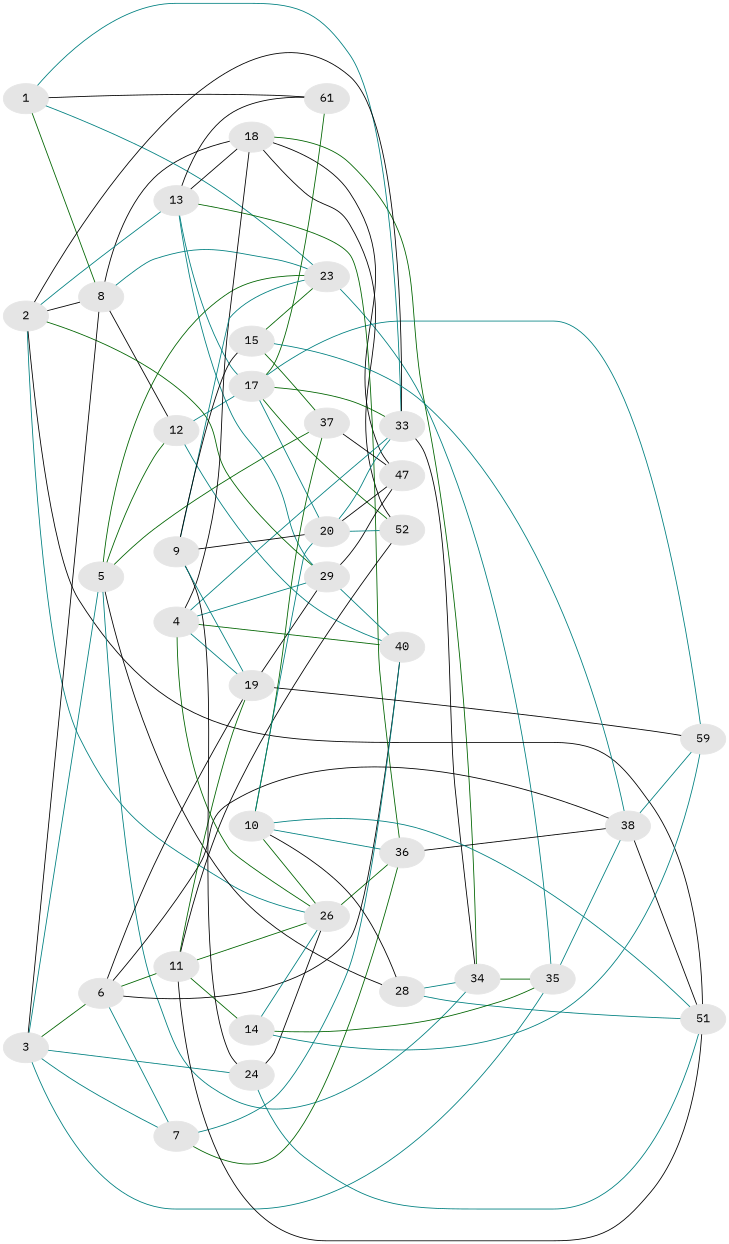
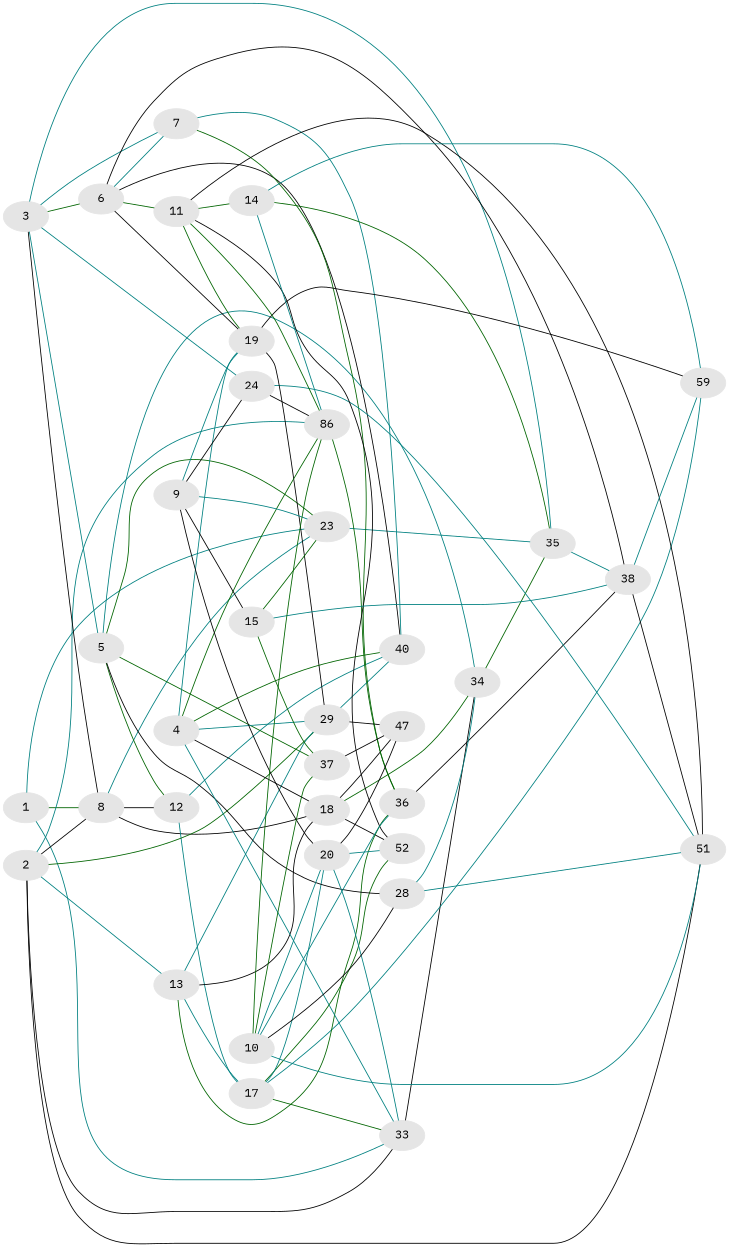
  graph {
    fontname="IBM Plex Mono"
    rankdir=LR
    node [color=gray90 fontname="IBM Plex Mono" style=filled]
    edge [color=teal fontname="IBM Plex Mono"]
    8 [super="+39"]
    23 [super="+45"]
    18 [super="+58"]
    12
    1
    33 [super="+50"]
-   61
    35 [super="+48"]
    34 [super="+46"]
    17 [super="+56"]
    2 [super="+16"]
    13 [super="+41"]
-   26 [super="+32"]
+   26 [super="+32" label=86]
    29 [super="+43"]
    51 [super="+62"]
    36 [super="+44"]
    40 [super="+53"]
    47
    3 [super="+49"]
    5 [super="+25"]
    6 [super="+42"]
    7
    24
    28
    37
    19 [super="+22"]
    11 [super="+57"]
    38 [super="+55"]
    4 [super="+21"]
    52
    59
    14
    9 [super="+54"]
    15 [super="+30"]
    20 [super="+27"]
    10 [super="+60"]
    8 -- 23
    8 -- 18 [color=black]
    8 -- 12 [color=black]
    23 -- 35
    18 -- 34 [color=darkgreen]
    18 -- 47 [color=black]
    18 -- 52 [color=black]
    12 -- 17
    12 -- 40
    1 -- 8 [color=darkgreen]
    1 -- 23
    1 -- 33
-   1 -- 61 [color=black]
    33 -- 34 [color=black]
    33 -- 17 [color=darkgreen]
    35 -- 38
    34 -- 35 [color=darkgreen weight=2]
-   17 -- 61 [color=darkgreen]
    17 -- 52 [color=darkgreen]
    17 -- 59
    17 -- 20
    2 -- 8 [color=black]
    2 -- 33 [color=black]
    2 -- 13
    2 -- 26
    2 -- 29 [color=darkgreen]
    2 -- 51 [color=black]
    13 -- 18 [color=black]
-   13 -- 61 [color=black]
    13 -- 17
    13 -- 29
    13 -- 36 [color=darkgreen]
    26 -- 36 [color=darkgreen]
    29 -- 40
    29 -- 47 [color=black]
    36 -- 38 [color=black]
    3 -- 8 [color=black]
    3 -- 35
    3 -- 5
    3 -- 6 [color=darkgreen]
    3 -- 7
    3 -- 24
    5 -- 23 [color=darkgreen]
    5 -- 12 [color=darkgreen]
    5 -- 34
    5 -- 28 [color=black]
    5 -- 37 [color=darkgreen]
    6 -- 40 [color=black]
    6 -- 7
    6 -- 19 [color=black]
    6 -- 11 [color=darkgreen]
    6 -- 38 [color=black]
    7 -- 36 [color=darkgreen]
    7 -- 40
    24 -- 26 [color=black]
    24 -- 51
    28 -- 34
    28 -- 51
    37 -- 47 [color=black]
    19 -- 29 [color=black]
    19 -- 59 [color=black]
    11 -- 26 [color=darkgreen]
    11 -- 51 [color=black]
    11 -- 19 [color=darkgreen]
    11 -- 52 [color=black]
    11 -- 14 [color=darkgreen]
    38 -- 51 [color=black]
    38 -- 59
    4 -- 18 [color=black]
    4 -- 33
    4 -- 26 [color=darkgreen]
    4 -- 29
    4 -- 40 [color=darkgreen]
    4 -- 19
    14 -- 35 [color=darkgreen]
    14 -- 26
    14 -- 59
    9 -- 23
    9 -- 24 [color=black]
    9 -- 19
    9 -- 15 [color=black]
    9 -- 20 [color=black]
    15 -- 23 [color=darkgreen]
    15 -- 37 [color=darkgreen]
    15 -- 38
    20 -- 33
    20 -- 47 [color=black]
    20 -- 52
    10 -- 26 [color=darkgreen]
    10 -- 51
    10 -- 36
    10 -- 28 [color=black]
    10 -- 37 [color=darkgreen]
    10 -- 20
  }
